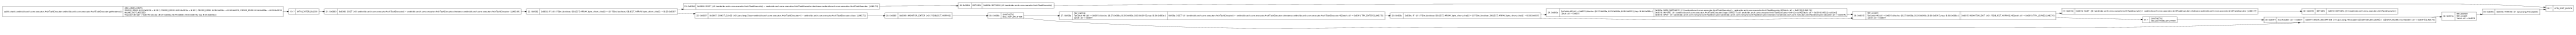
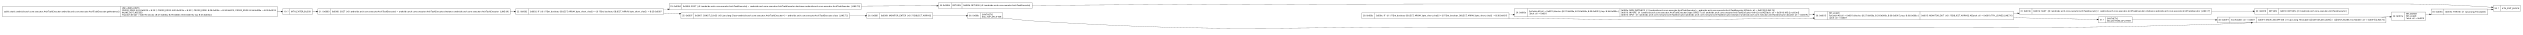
  digraph {
    fontname=Roboto
    rankdir=LR
    node [fontname=Roboto shape=record]
    edge [fontname=Roboto]
    n1 [label="{19\:\ ?|MTH_ENTER_BLOCK\l}"]
    n2 [label="{21\:\ 0x0000|0x0000: SGET  (r0 I:androidx.arch.core.executor.ArchTaskExecutor) =  androidx.arch.core.executor.ArchTaskExecutor.sInstance androidx.arch.core.executor.ArchTaskExecutor  (LINE:69)\l}"]
    n3 [label="{22\:\ 0x0002|0x0002: IF  (r0 I:??[int, boolean, OBJECT, ARRAY, byte, short, char]) == (0 ??[int, boolean, OBJECT, ARRAY, byte, short, char])  \-\> B:25:0x0007 \l}"]
    n4 [label="{23\:\ 0x0004|0x0004: SGET  (r0 I:androidx.arch.core.executor.ArchTaskExecutor) =  androidx.arch.core.executor.ArchTaskExecutor.sInstance androidx.arch.core.executor.ArchTaskExecutor  (LINE:70)\l}"]
    n5 [label="{25\:\ 0x0007|0x0007: CONST_CLASS  (r0 I:java.lang.Class\<androidx.arch.core.executor.ArchTaskExecutor\>) =  androidx.arch.core.executor.ArchTaskExecutor.class  (LINE:72)\l}"]
    n6 [label="{24\:\ 0x0006|RETURN\l|0x0006: RETURN  (r0 I:androidx.arch.core.executor.ArchTaskExecutor) \l}"]
    n7 [label="{26\:\ 0x0009|0x0009: MONITOR_ENTER  (r0 I:??[OBJECT, ARRAY]) \l}"]
    n8 [label="{20\:\ ?|MTH_EXIT_BLOCK\l}"]
    n9 [label="{36\:\ 0x000a|SYNTHETIC\lEXC_TOP_SPLITTER\l}"]
-   n10 [label="{27\:\ 0x000a|TRY_ENTER\lTryCatch #0 \{all \-\> 0x0019, blocks: (B:27:0x000a, B:29:0x000e, B:30:0x0015), top: B:36:0x000a \}\lCatch: all \-\> 0x0019\l|0x000a: SGET  (r1 I:androidx.arch.core.executor.ArchTaskExecutor) =  androidx.arch.core.executor.ArchTaskExecutor.sInstance androidx.arch.core.executor.ArchTaskExecutor A[Catch: all \-\> 0x0019, TRY_ENTER] (LINE:73)\l}"]
    n11 [label="{33\:\ 0x0019|ExcHandler: all \-\> 0x0019\l|0x0019: MOVE_EXCEPTION  (r1 I:java.lang.Throwable A[CUSTOM_DECLARE]) =  A[DONT_INLINE, ExcHandler: all \-\> 0x0019] (LINE:76)\l}"]
    n12 [label="{28\:\ 0x000c|0x000c: IF  (r1 I:??[int, boolean, OBJECT, ARRAY, byte, short, char]) != (0 ??[int, boolean, OBJECT, ARRAY, byte, short, char])  \-\> B:30:0x0015 \l}"]
    n13 [label="{34\:\ 0x001a|TRY_ENTER\lTRY_LEAVE\lCatch: all \-\> 0x0019\l}"]
    n14 [label="{29\:\ 0x000e|TryCatch #0 \{all \-\> 0x0019, blocks: (B:27:0x000a, B:29:0x000e, B:30:0x0015), top: B:36:0x000a \}\lCatch: all \-\> 0x0019\l|0x000e: NEW_INSTANCE  (r1 I:androidx.arch.core.executor.ArchTaskExecutor) =  androidx.arch.core.executor.ArchTaskExecutor A[Catch: all \-\> 0x0019] (LINE:74)\l0x0010: INVOKE  (r1 I:androidx.arch.core.executor.ArchTaskExecutor) type: DIRECT call: androidx.arch.core.executor.ArchTaskExecutor.\<init\>():void A[Catch: all \-\> 0x0019, MD:():void (m)]\l0x0013: SPUT  (r1 I:androidx.arch.core.executor.ArchTaskExecutor) androidx.arch.core.executor.ArchTaskExecutor.sInstance androidx.arch.core.executor.ArchTaskExecutor A[Catch: all \-\> 0x0019]\l}"]
    n15 [label="{30\:\ 0x0015|TRY_LEAVE\lTryCatch #0 \{all \-\> 0x0019, blocks: (B:27:0x000a, B:29:0x000e, B:30:0x0015), top: B:36:0x000a \}\lCatch: all \-\> 0x0019\l|0x0015: MONITOR_EXIT  (r0 I:??[OBJECT, ARRAY]) A[Catch: all \-\> 0x0019, TRY_LEAVE] (LINE:76)\l}"]
    n16 [label="{31\:\ 0x0016|0x0016: SGET  (r0 I:androidx.arch.core.executor.ArchTaskExecutor) =  androidx.arch.core.executor.ArchTaskExecutor.sInstance androidx.arch.core.executor.ArchTaskExecutor  (LINE:77)\l}"]
    n17 [label="{37\:\ ?|SYNTHETIC\lEXC_BOTTOM_SPLITTER\l}"]
    n18 [label="{32\:\ 0x0018|RETURN\l|0x0018: RETURN  (r0 I:androidx.arch.core.executor.ArchTaskExecutor) \l}"]
    n19 [label="{35\:\ 0x001b|0x001b: THROW  (r1 I:java.lang.Throwable) \l}"]
    n20 [label="{public static androidx.arch.core.executor.ArchTaskExecutor androidx.arch.core.executor.ArchTaskExecutor.getInstance()  | USE_LINES_HINTS\lCROSS_EDGE: B:32:0x0018 \-\> B:20:?, CROSS_EDGE: B:35:0x001b \-\> B:20:?, CROSS_EDGE: B:28:0x000c \-\> B:30:0x0015, CROSS_EDGE: B:36:0x000a \-\> B:33:0x0019\lINLINE_NOT_NEEDED\lTryCatch #0 \{all \-\> 0x0019, blocks: (B:27:0x000a, B:29:0x000e, B:30:0x0015), top: B:36:0x000a \}\l}"]
    n1 -> n2
    n2 -> n3
    n3 -> n4 [style=dashed]
    n3 -> n5
    n4 -> n6
    n5 -> n7
    n6 -> n8
    n7 -> n9
-   n9 -> n10
    n9 -> n11
-   n10 -> n12
    n11 -> n13
    n12 -> n14 [style=dashed]
    n12 -> n15
    n13 -> n19
    n14 -> n15
    n15 -> n16
    n15 -> n17
    n16 -> n18
    n17 -> n11
    n19 -> n8
    n20 -> n1
  }
